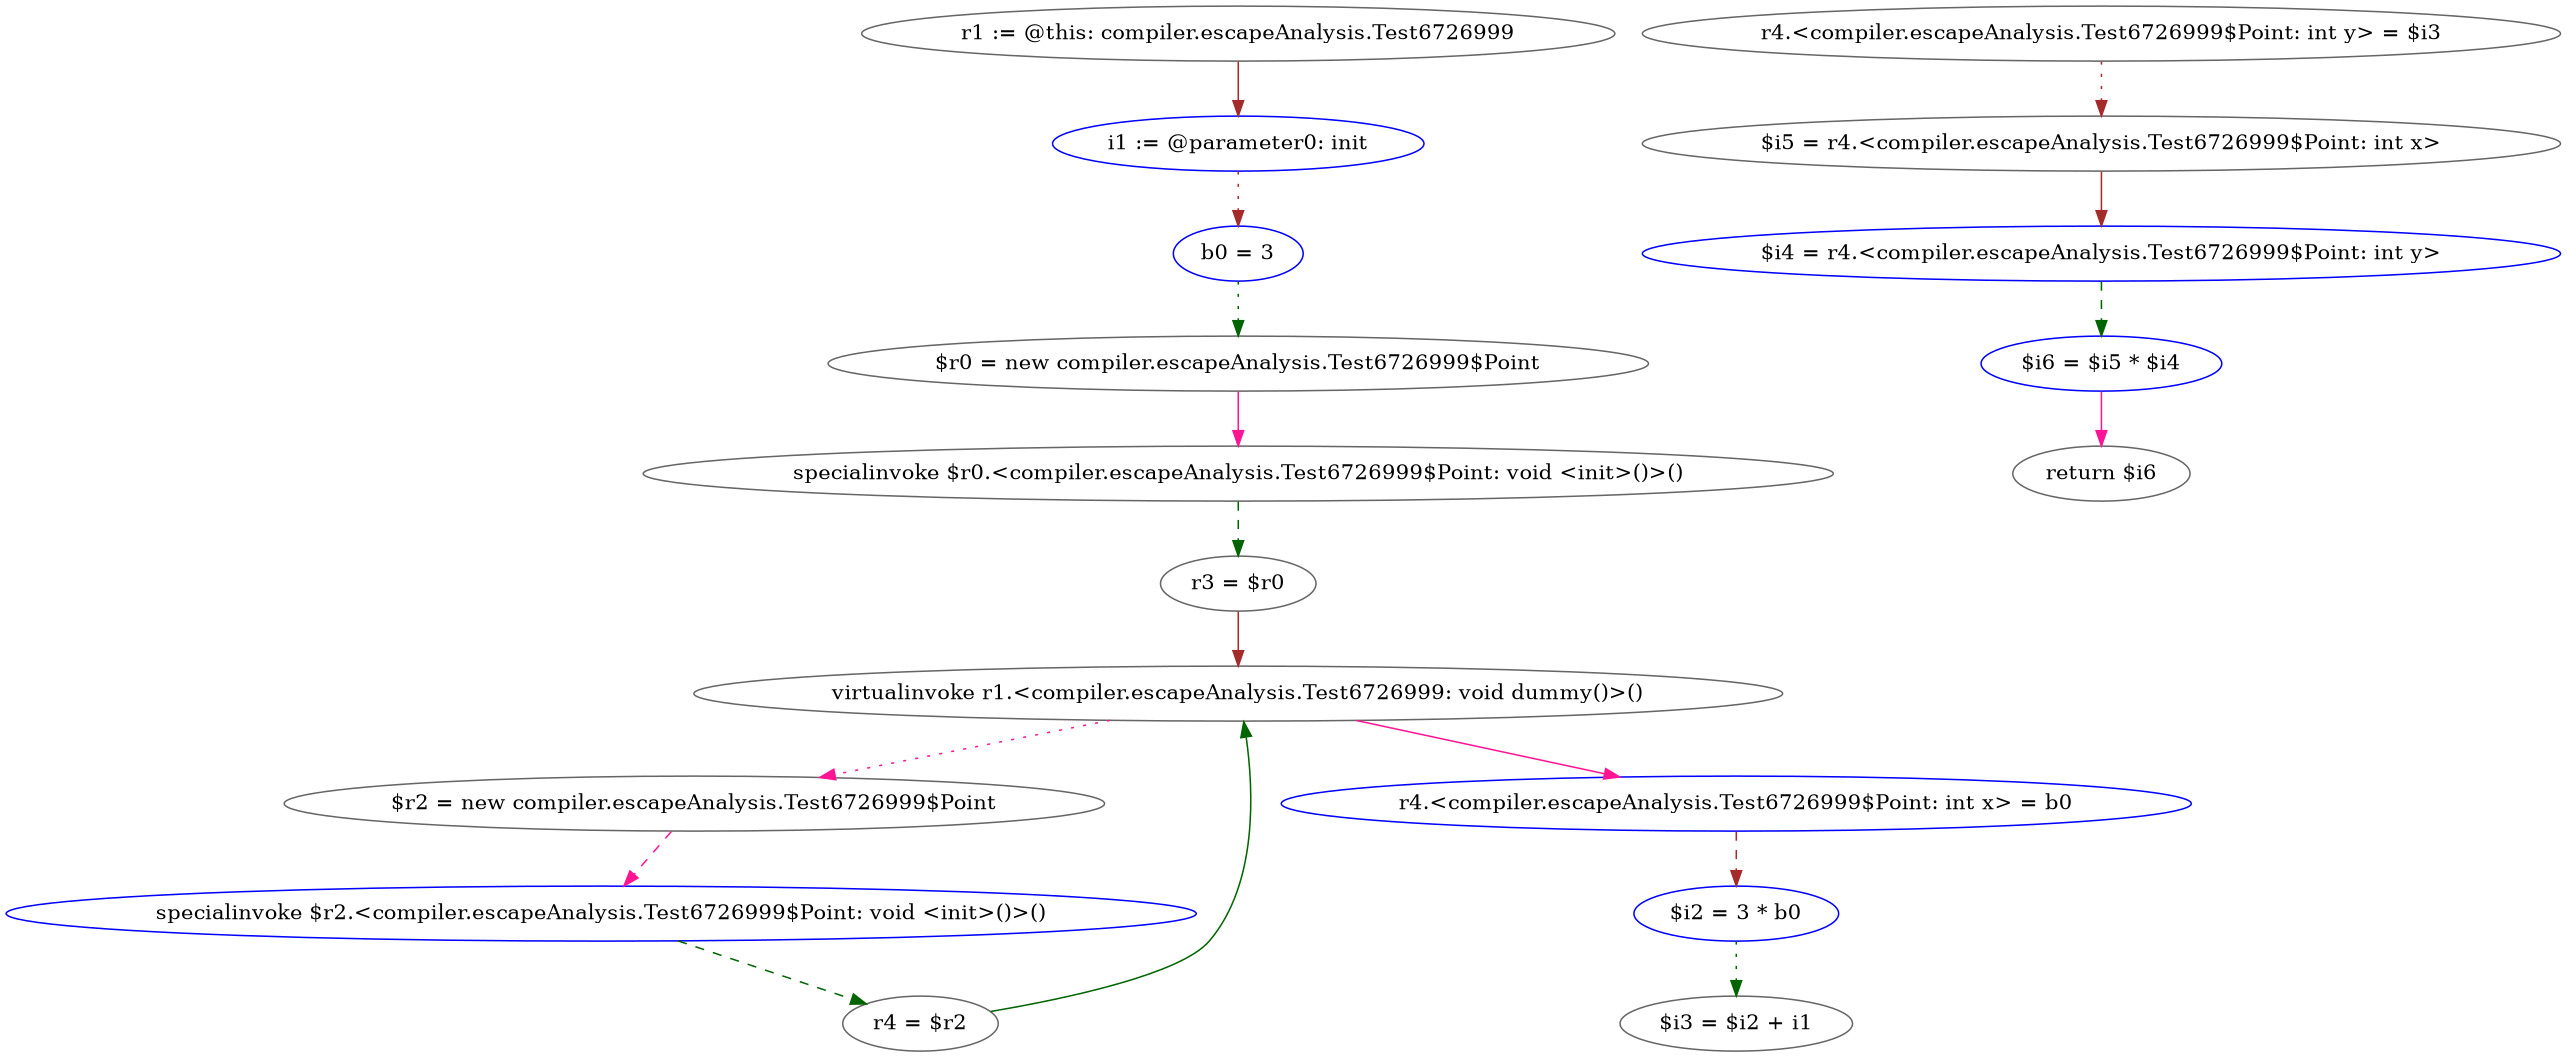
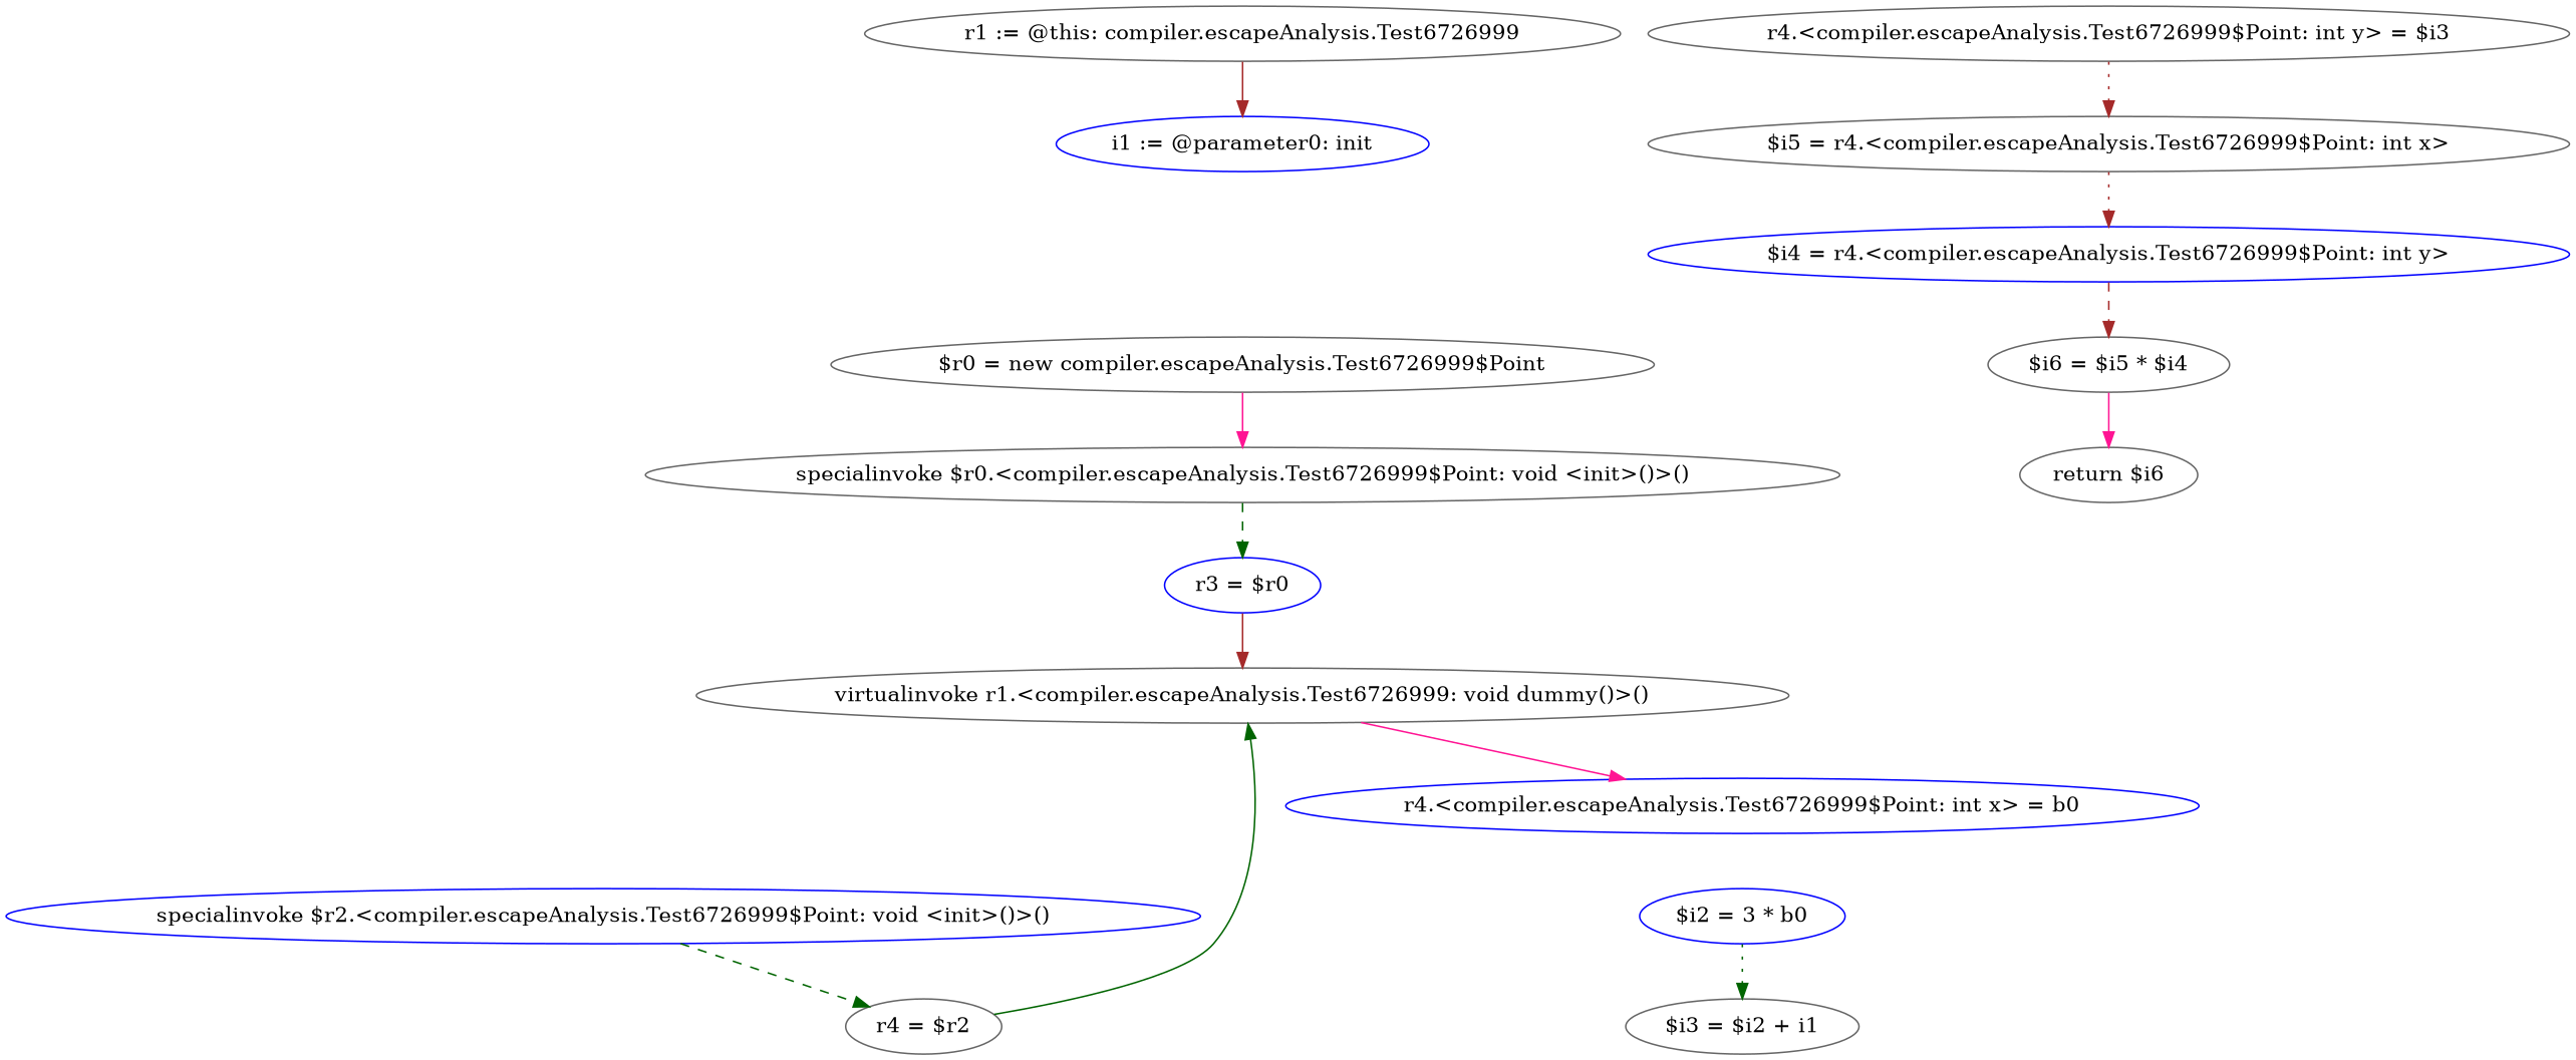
  digraph {
    node [color=gray40]
    edge [color=brown style=dotted]
    n1 [color=blue label="i1 := @parameter0: init"]
    "r1 := @this: compiler.escapeAnalysis.Test6726999"
-   "b0 = 3" [color=blue]
    "$r0 = new compiler.escapeAnalysis.Test6726999$Point"
    "specialinvoke $r0.<compiler.escapeAnalysis.Test6726999$Point: void <init>()>()"
-   "r3 = $r0"
+   "r3 = $r0" [color=blue]
    "virtualinvoke r1.<compiler.escapeAnalysis.Test6726999: void dummy()>()"
-   "$r2 = new compiler.escapeAnalysis.Test6726999$Point"
    "r4.<compiler.escapeAnalysis.Test6726999$Point: int x> = b0" [color=blue]
    "specialinvoke $r2.<compiler.escapeAnalysis.Test6726999$Point: void <init>()>()" [color=blue]
    "$i2 = 3 * b0" [color=blue]
    "r4 = $r2"
    "$i3 = $i2 + i1"
    "r4.<compiler.escapeAnalysis.Test6726999$Point: int y> = $i3"
    "$i5 = r4.<compiler.escapeAnalysis.Test6726999$Point: int x>"
    "$i4 = r4.<compiler.escapeAnalysis.Test6726999$Point: int y>" [color=blue]
-   "$i6 = $i5 * $i4" [color=blue]
+   "$i6 = $i5 * $i4"
    "return $i6"
-   n1 -> "b0 = 3"
    "r1 := @this: compiler.escapeAnalysis.Test6726999" -> n1 [style=solid]
-   "b0 = 3" -> "$r0 = new compiler.escapeAnalysis.Test6726999$Point" [color=darkgreen]
    "$r0 = new compiler.escapeAnalysis.Test6726999$Point" -> "specialinvoke $r0.<compiler.escapeAnalysis.Test6726999$Point: void <init>()>()" [color=deeppink style=solid]
    "specialinvoke $r0.<compiler.escapeAnalysis.Test6726999$Point: void <init>()>()" -> "r3 = $r0" [color=darkgreen style=dashed]
    "r3 = $r0" -> "virtualinvoke r1.<compiler.escapeAnalysis.Test6726999: void dummy()>()" [style=solid]
-   "virtualinvoke r1.<compiler.escapeAnalysis.Test6726999: void dummy()>()" -> "$r2 = new compiler.escapeAnalysis.Test6726999$Point" [color=deeppink]
    "virtualinvoke r1.<compiler.escapeAnalysis.Test6726999: void dummy()>()" -> "r4.<compiler.escapeAnalysis.Test6726999$Point: int x> = b0" [color=deeppink style=solid]
-   "$r2 = new compiler.escapeAnalysis.Test6726999$Point" -> "specialinvoke $r2.<compiler.escapeAnalysis.Test6726999$Point: void <init>()>()" [color=deeppink style=dashed]
-   "r4.<compiler.escapeAnalysis.Test6726999$Point: int x> = b0" -> "$i2 = 3 * b0" [style=dashed]
    "specialinvoke $r2.<compiler.escapeAnalysis.Test6726999$Point: void <init>()>()" -> "r4 = $r2" [color=darkgreen style=dashed]
    "$i2 = 3 * b0" -> "$i3 = $i2 + i1" [color=darkgreen]
    "r4 = $r2" -> "virtualinvoke r1.<compiler.escapeAnalysis.Test6726999: void dummy()>()" [color=darkgreen style=solid]
    "r4.<compiler.escapeAnalysis.Test6726999$Point: int y> = $i3" -> "$i5 = r4.<compiler.escapeAnalysis.Test6726999$Point: int x>"
-   "$i5 = r4.<compiler.escapeAnalysis.Test6726999$Point: int x>" -> "$i4 = r4.<compiler.escapeAnalysis.Test6726999$Point: int y>" [style=solid]
-   "$i4 = r4.<compiler.escapeAnalysis.Test6726999$Point: int y>" -> "$i6 = $i5 * $i4" [color=darkgreen style=dashed]
+   "$i5 = r4.<compiler.escapeAnalysis.Test6726999$Point: int x>" -> "$i4 = r4.<compiler.escapeAnalysis.Test6726999$Point: int y>"
+   "$i4 = r4.<compiler.escapeAnalysis.Test6726999$Point: int y>" -> "$i6 = $i5 * $i4" [style=dashed]
    "$i6 = $i5 * $i4" -> "return $i6" [color=deeppink style=solid]
  }
